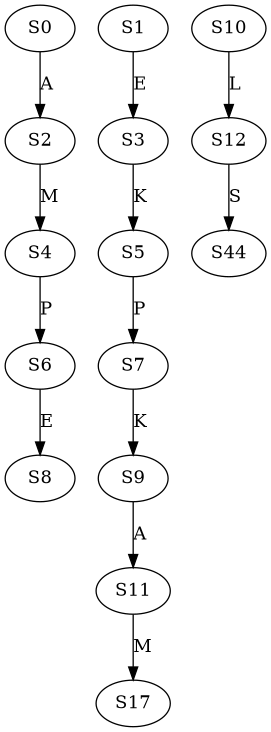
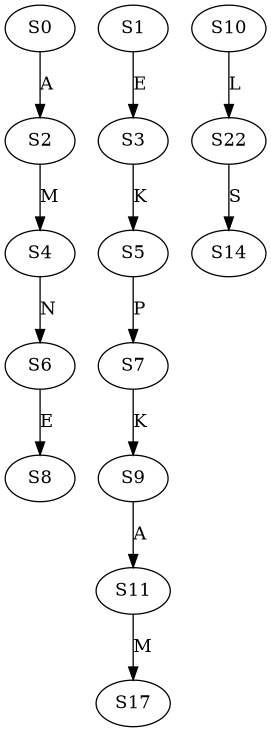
  strict digraph {
    S0
    S2
    S1
    S3
    S4
    S5
    S6
    S7
    S8
    S9
    S11
    S10
-   S12
+   S12 [label=S22]
    n14 [label=S17]
-   S14 [label=S44]
+   S14
    S0 -> S2 [label=A]
    S2 -> S4 [label=M]
    S1 -> S3 [label=E]
    S3 -> S5 [label=K]
-   S4 -> S6 [label=P]
+   S4 -> S6 [label=N]
    S5 -> S7 [label=P]
    S6 -> S8 [label=E]
    S7 -> S9 [label=K]
    S9 -> S11 [label=A]
    S11 -> n14 [label=M]
    S10 -> S12 [label=L]
    S12 -> S14 [label=S]
  }
